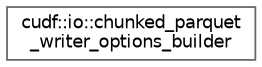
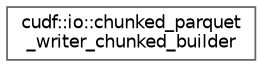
  digraph {
    rankdir=LR
-   n1 [color=grey40 fillcolor=white fontname=Helvetica fontsize=10 height=0.2 label="cudf::io::chunked_parquet\l_writer_options_builder" shape=box style=filled width=0.4]
+   n1 [color=grey40 fillcolor=white fontname=Helvetica fontsize=10 height=0.2 label="cudf::io::chunked_parquet\l_writer_chunked_builder" shape=box style=filled width=0.4]
  }
